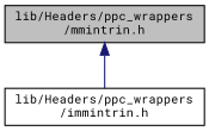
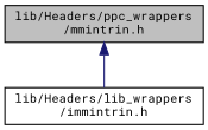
  digraph {
    fontname="Roboto Mono"
    node [color=black fontname="Roboto Mono" fontsize=10 shape=record]
    n1 [fillcolor=grey75 fontcolor=black height=0.2 label="lib/Headers/ppc_wrappers\l/mmintrin.h" style=filled width=0.4]
-   n2 [height=0.2 label="lib/Headers/ppc_wrappers\l/immintrin.h" width=0.4]
+   n2 [height=0.2 label="lib/Headers/lib_wrappers\l/immintrin.h" width=0.4]
    n1 -> n2 [color=midnightblue dir=back fontname="Roboto Mono" fontsize=10 labelfontname=Helvetica labelfontsize=10 style=solid]
  }
